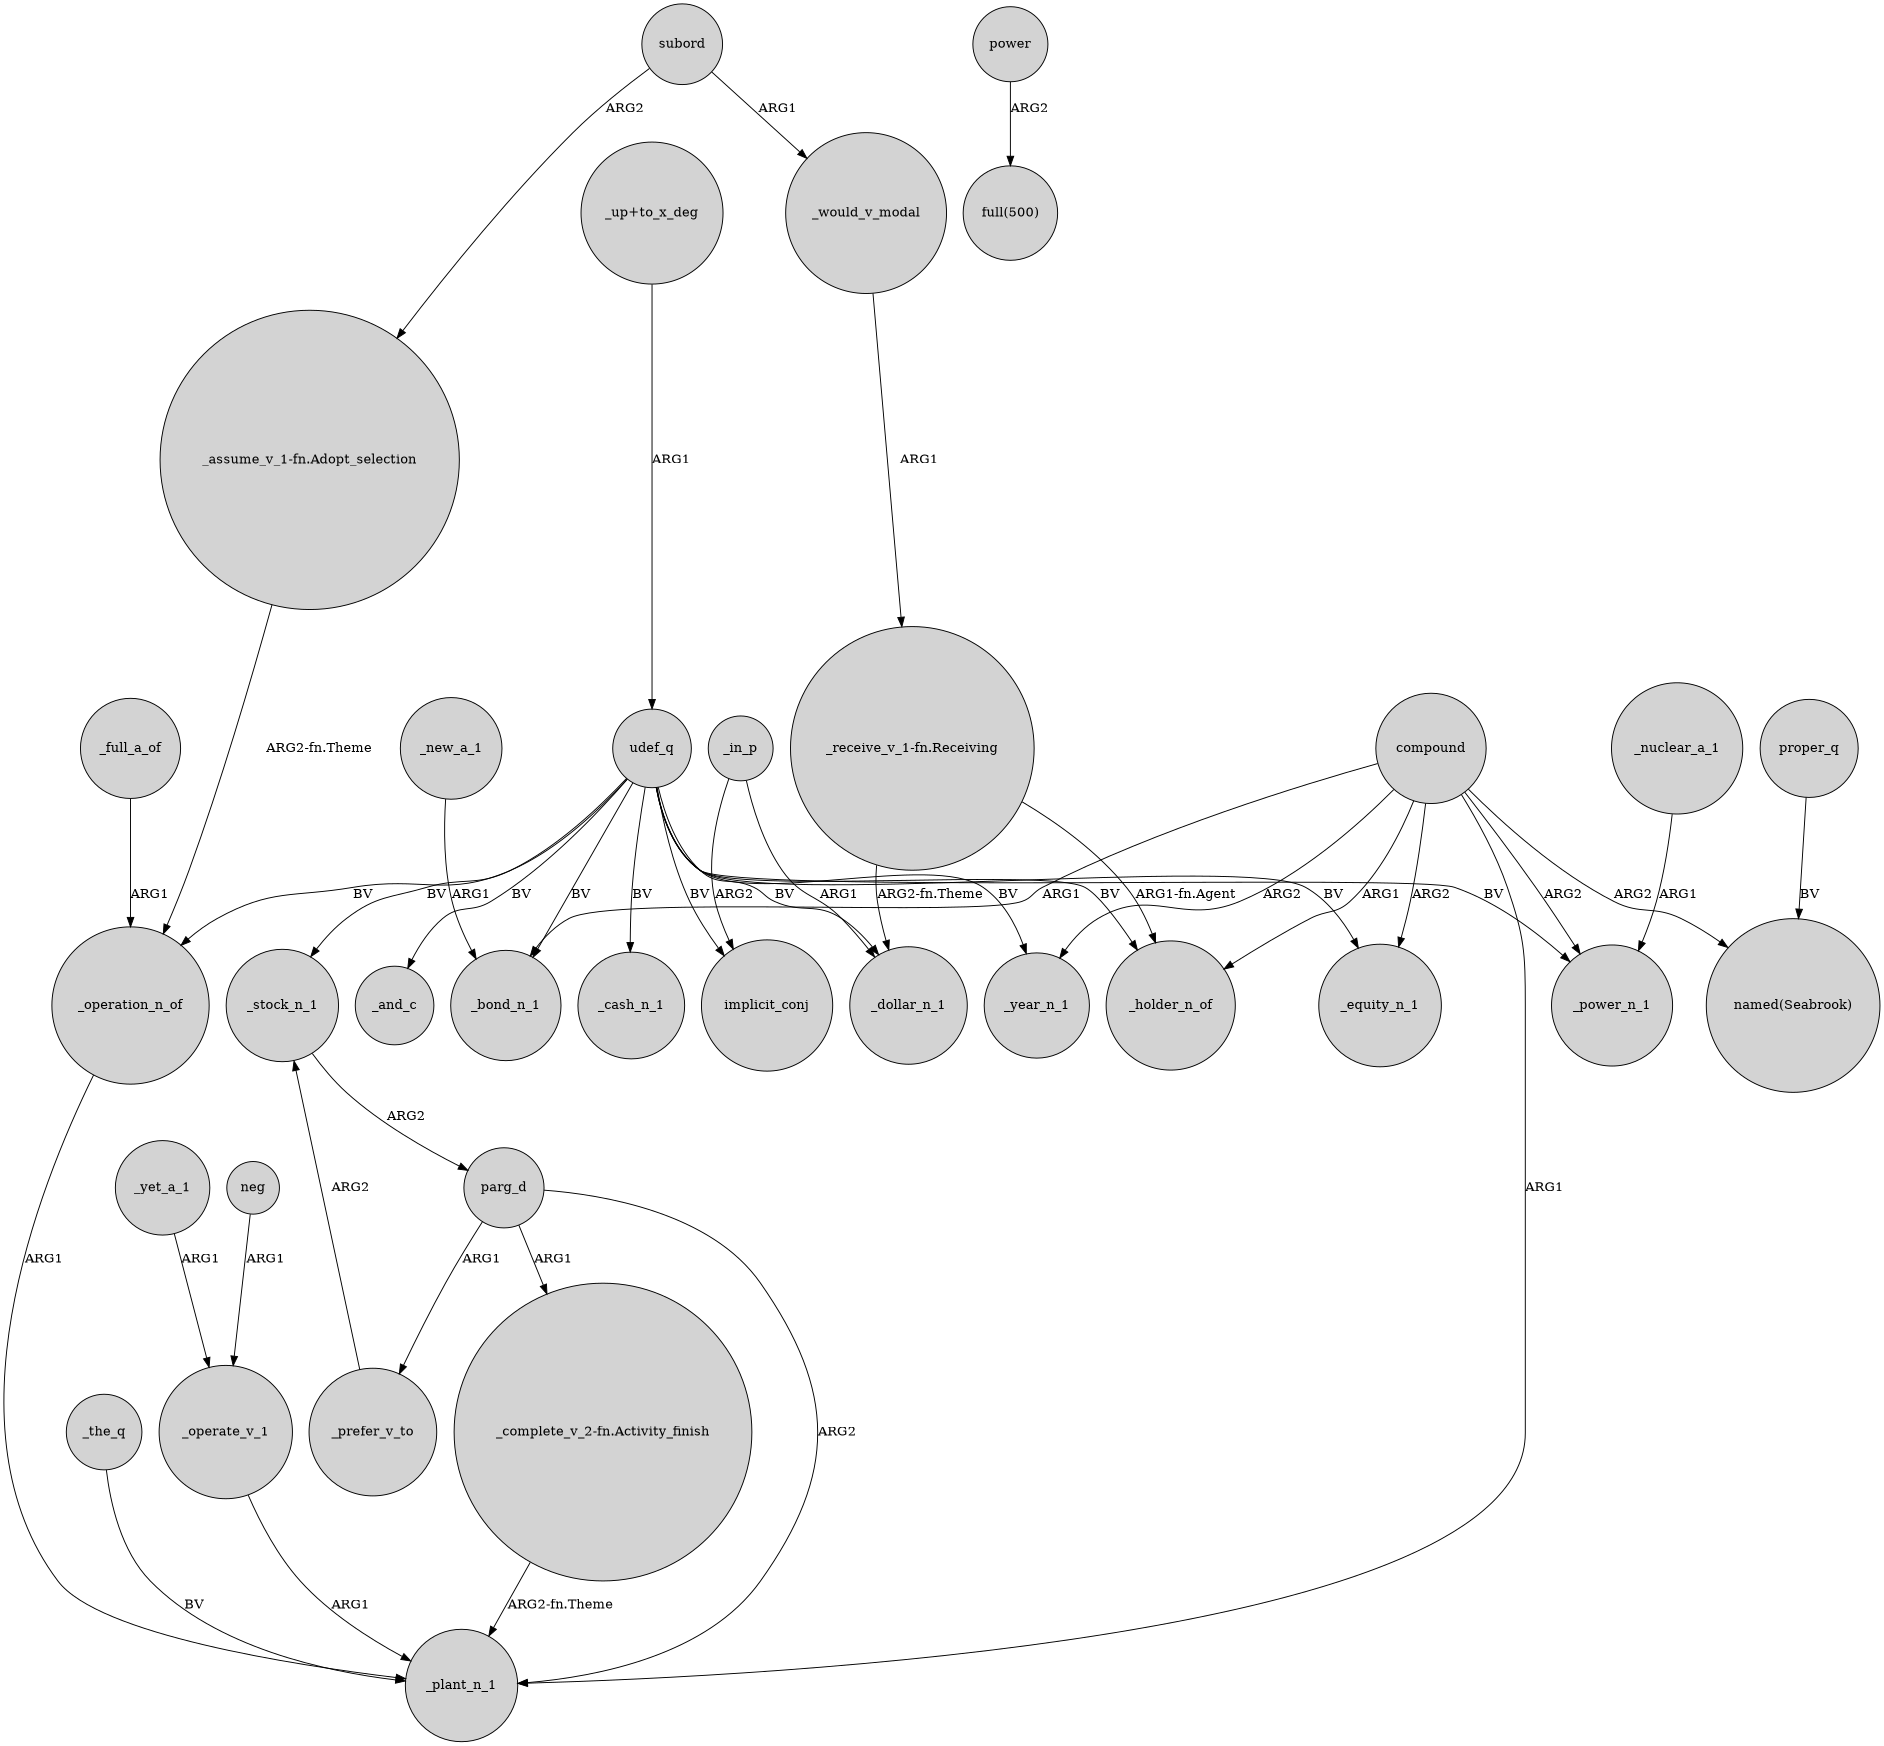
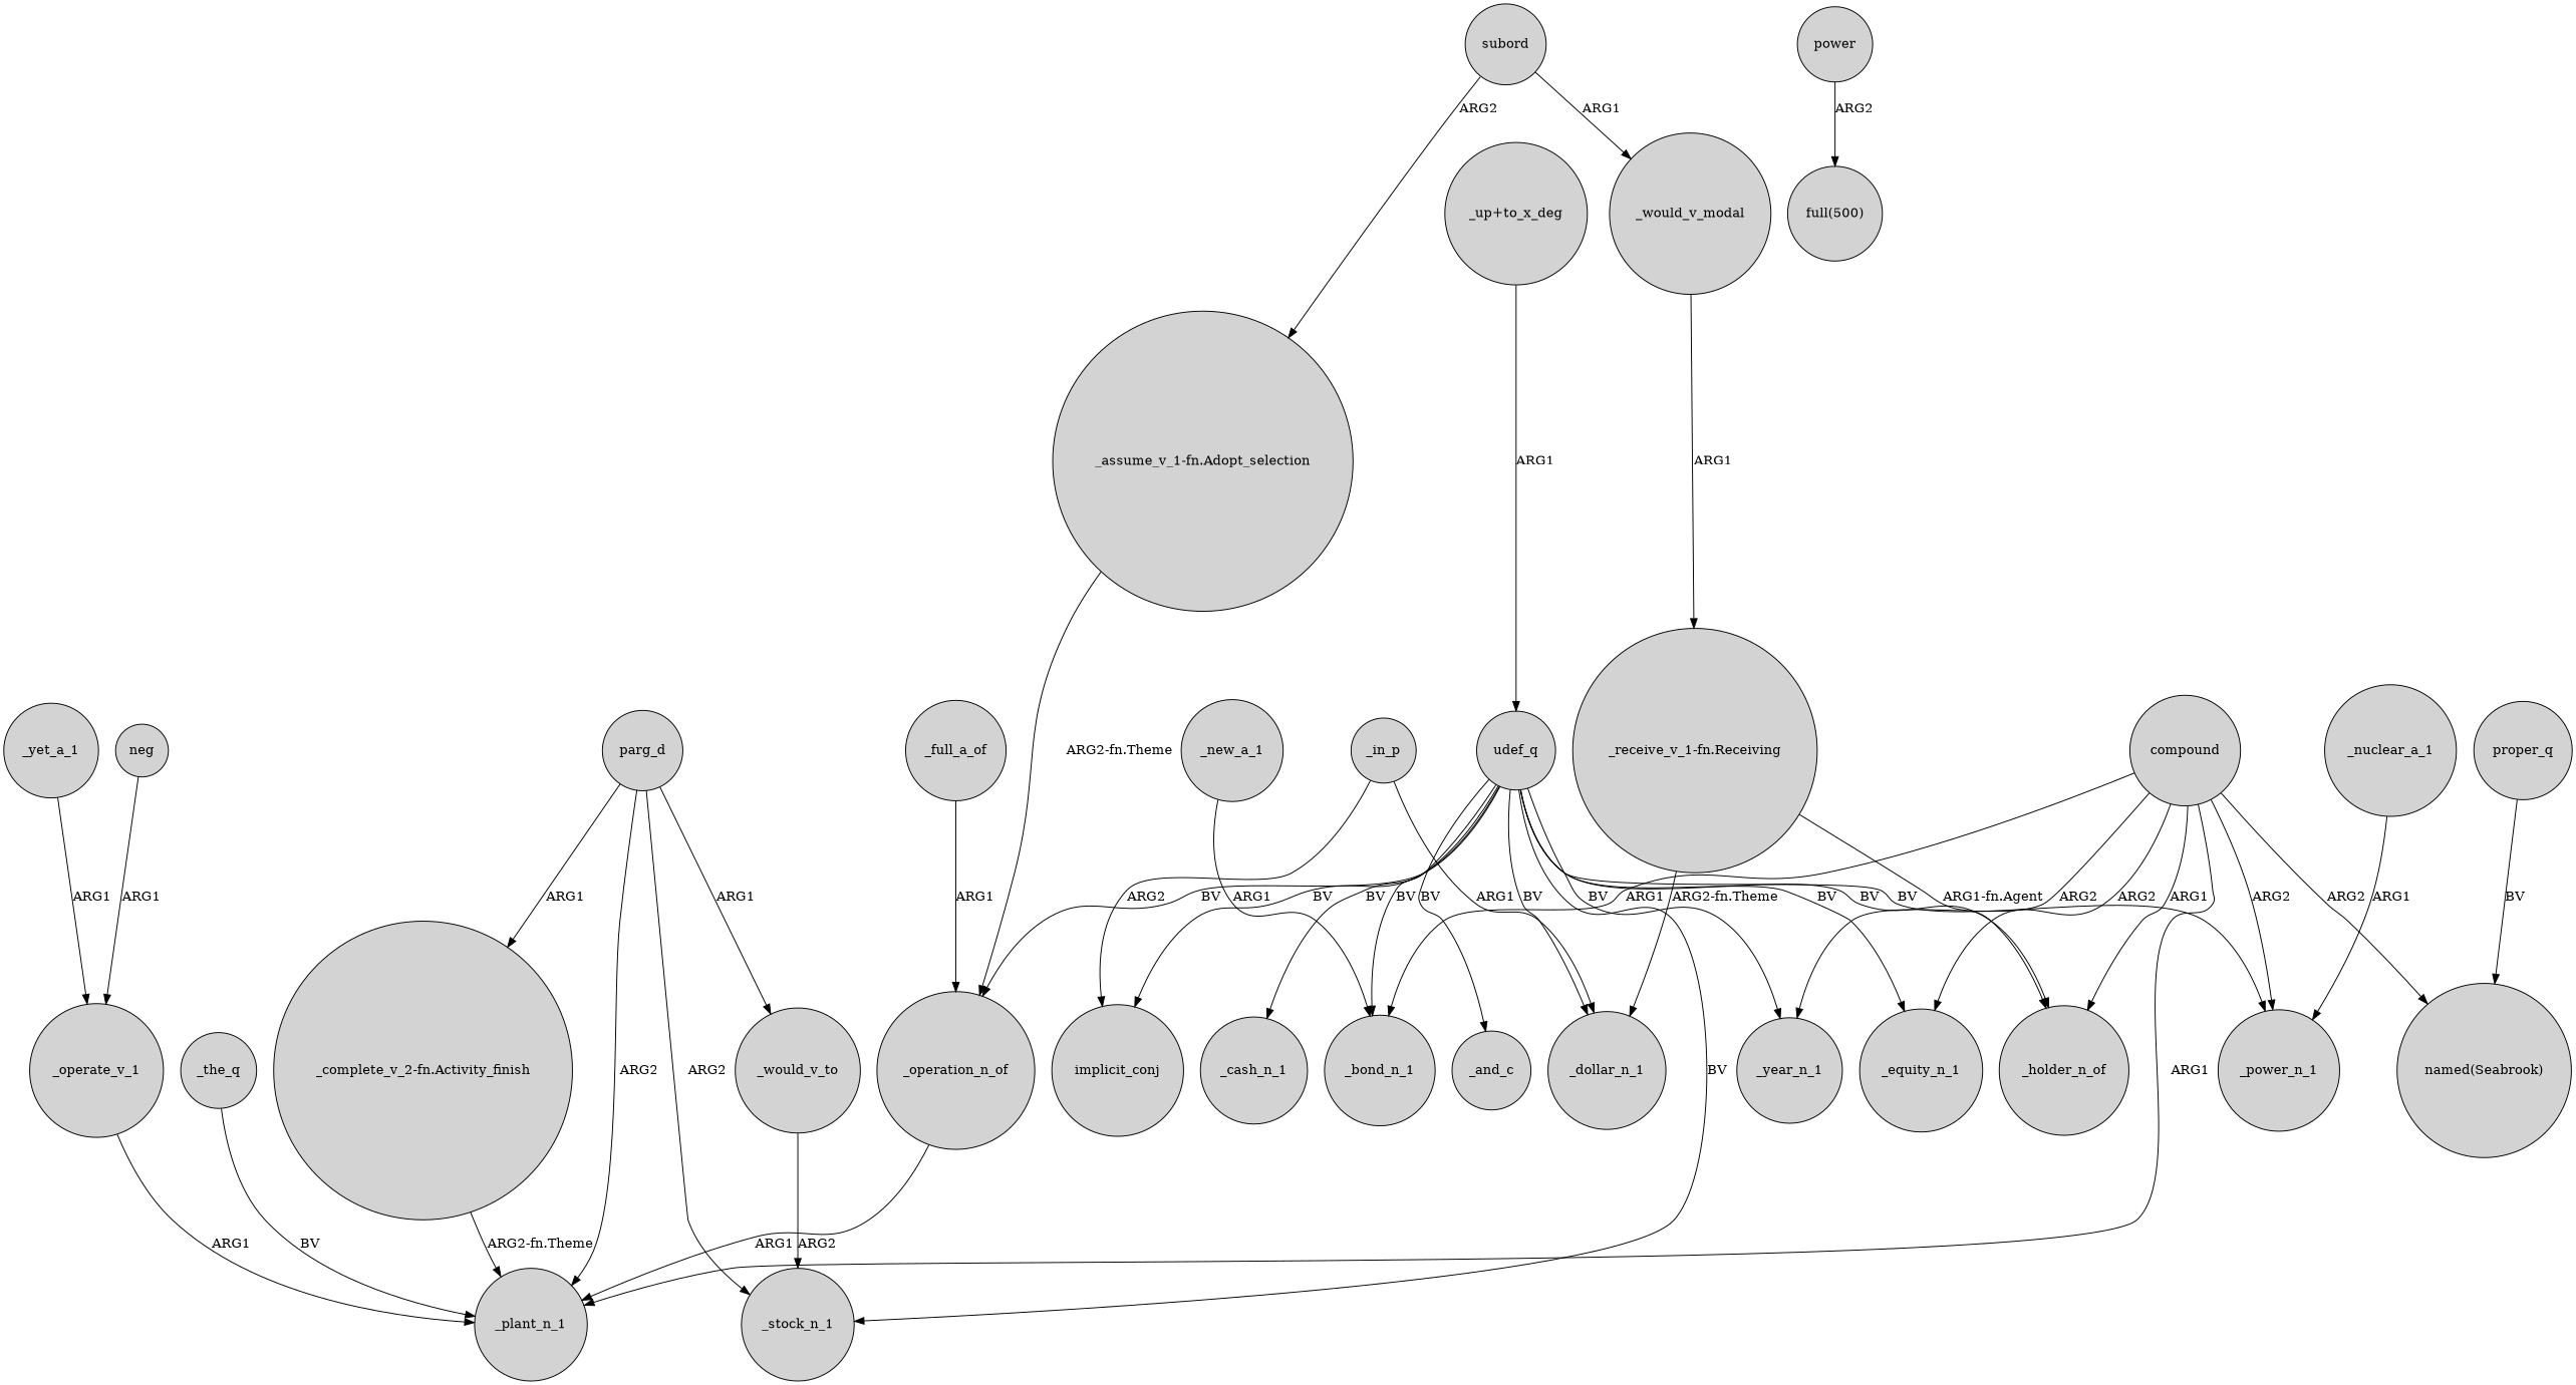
  digraph {
    node [shape=circle style=filled]
    "_assume_v_1-fn.Adopt_selection"
    _operation_n_of
    _plant_n_1
    _new_a_1
    _bond_n_1
    "_up+to_x_deg"
    udef_q
    _dollar_n_1
    _cash_n_1
    _stock_n_1
    _holder_n_of
    _equity_n_1
    implicit_conj
    _year_n_1
    _power_n_1
    _and_c
    _the_q
    _full_a_of
    compound
    "named(Seabrook)"
    neg
    _operate_v_1
    parg_d
    "_complete_v_2-fn.Activity_finish"
-   _prefer_v_to
+   _prefer_v_to [label=_would_v_to]
    "_receive_v_1-fn.Receiving"
    proper_q
    _would_v_modal
    _nuclear_a_1
    n30 [label=power]
    n31 [label="full(500)"]
    _in_p
    subord
    _yet_a_1
    "_assume_v_1-fn.Adopt_selection" -> _operation_n_of [label="ARG2-fn.Theme"]
    _operation_n_of -> _plant_n_1 [label=ARG1]
    _new_a_1 -> _bond_n_1 [label=ARG1]
    "_up+to_x_deg" -> udef_q [label=ARG1]
    udef_q -> _operation_n_of [label=BV]
    udef_q -> _bond_n_1 [label=BV]
    udef_q -> _dollar_n_1 [label=BV]
    udef_q -> _cash_n_1 [label=BV]
    udef_q -> _stock_n_1 [label=BV]
    udef_q -> _holder_n_of [label=BV]
    udef_q -> _equity_n_1 [label=BV]
    udef_q -> implicit_conj [label=BV]
    udef_q -> _year_n_1 [label=BV]
    udef_q -> _power_n_1 [label=BV]
    udef_q -> _and_c [label=BV]
    _the_q -> _plant_n_1 [label=BV]
    _full_a_of -> _operation_n_of [label=ARG1]
    compound -> _plant_n_1 [label=ARG1]
    compound -> _bond_n_1 [label=ARG1]
    compound -> _holder_n_of [label=ARG1]
    compound -> _equity_n_1 [label=ARG2]
    compound -> _year_n_1 [label=ARG2]
    compound -> _power_n_1 [label=ARG2]
    compound -> "named(Seabrook)" [label=ARG2]
    neg -> _operate_v_1 [label=ARG1]
    _operate_v_1 -> _plant_n_1 [label=ARG1]
    parg_d -> _plant_n_1 [label=ARG2]
-   _stock_n_1 -> parg_d [label=ARG2]
+   parg_d -> _stock_n_1 [label=ARG2]
    parg_d -> "_complete_v_2-fn.Activity_finish" [label=ARG1]
    parg_d -> _prefer_v_to [label=ARG1]
    "_complete_v_2-fn.Activity_finish" -> _plant_n_1 [label="ARG2-fn.Theme"]
    _prefer_v_to -> _stock_n_1 [label=ARG2]
    "_receive_v_1-fn.Receiving" -> _dollar_n_1 [label="ARG2-fn.Theme"]
    "_receive_v_1-fn.Receiving" -> _holder_n_of [label="ARG1-fn.Agent"]
    proper_q -> "named(Seabrook)" [label=BV]
    _would_v_modal -> "_receive_v_1-fn.Receiving" [label=ARG1]
    _nuclear_a_1 -> _power_n_1 [label=ARG1]
    n30 -> n31 [label=ARG2]
    _in_p -> _dollar_n_1 [label=ARG1]
    _in_p -> implicit_conj [label=ARG2]
    subord -> "_assume_v_1-fn.Adopt_selection" [label=ARG2]
    subord -> _would_v_modal [label=ARG1]
    _yet_a_1 -> _operate_v_1 [label=ARG1]
  }
